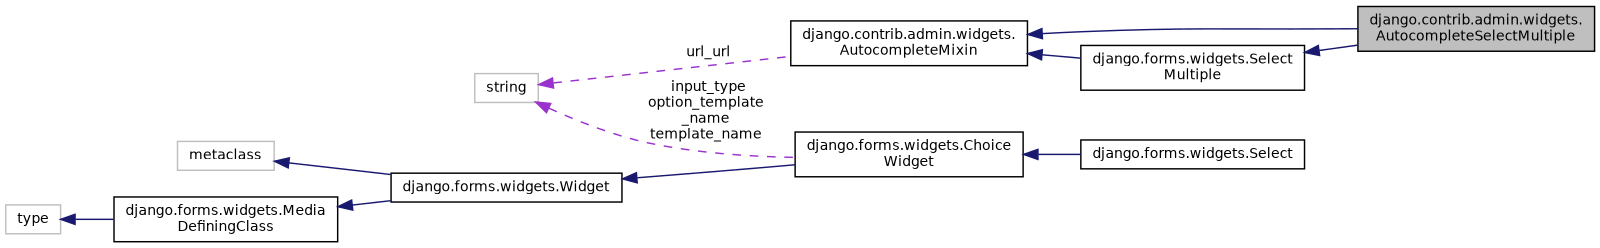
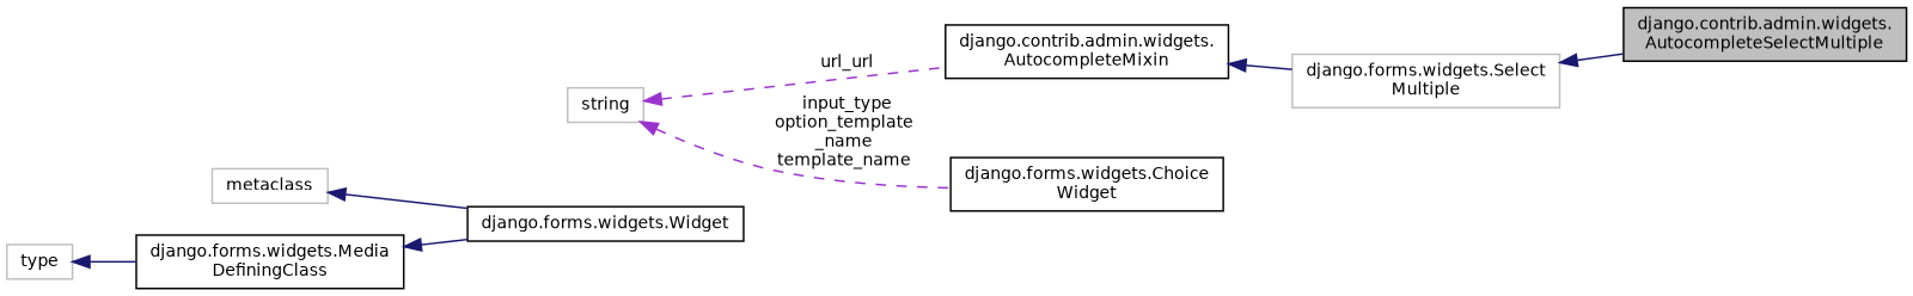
  digraph {
    rankdir=LR
    node [color=black fillcolor=white fontname=Helvetica fontsize=10 shape=record style=filled]
    edge [color=midnightblue dir=back fontname=Helvetica fontsize=10 labelfontname=Helvetica labelfontsize=10 style=solid]
    n1 [fillcolor=grey75 fontcolor=black height=0.2 label="django.contrib.admin.widgets.\lAutocompleteSelectMultiple" width=0.4]
    n2 [height=0.2 label="django.contrib.admin.widgets.\lAutocompleteMixin" width=0.4]
-   n3 [height=0.2 label="django.forms.widgets.Select\lMultiple" width=0.4]
+   n3 [color=grey75 height=0.2 label="django.forms.widgets.Select\lMultiple" width=0.4]
    n4 [color=grey75 height=0.2 label=string width=0.4]
    n5 [height=0.2 label="django.forms.widgets.Choice\lWidget" width=0.4]
-   n6 [height=0.2 label="django.forms.widgets.Select" width=0.4]
    n7 [height=0.2 label="django.forms.widgets.Widget" width=0.4]
    n8 [color=grey75 height=0.2 label=metaclass width=0.4]
    n9 [height=0.2 label="django.forms.widgets.Media\lDefiningClass" width=0.4]
    n10 [color=grey75 height=0.2 label=type width=0.4]
-   n2 -> n1
    n2 -> n3
    n3 -> n1
    n4 -> n2 [color=darkorchid3 label=" url_url" style=dashed]
    n4 -> n5 [color=darkorchid3 label=" input_type\noption_template\l_name\ntemplate_name" style=dashed]
-   n5 -> n6
-   n7 -> n5
    n8 -> n7
    n9 -> n7
    n10 -> n9
  }
